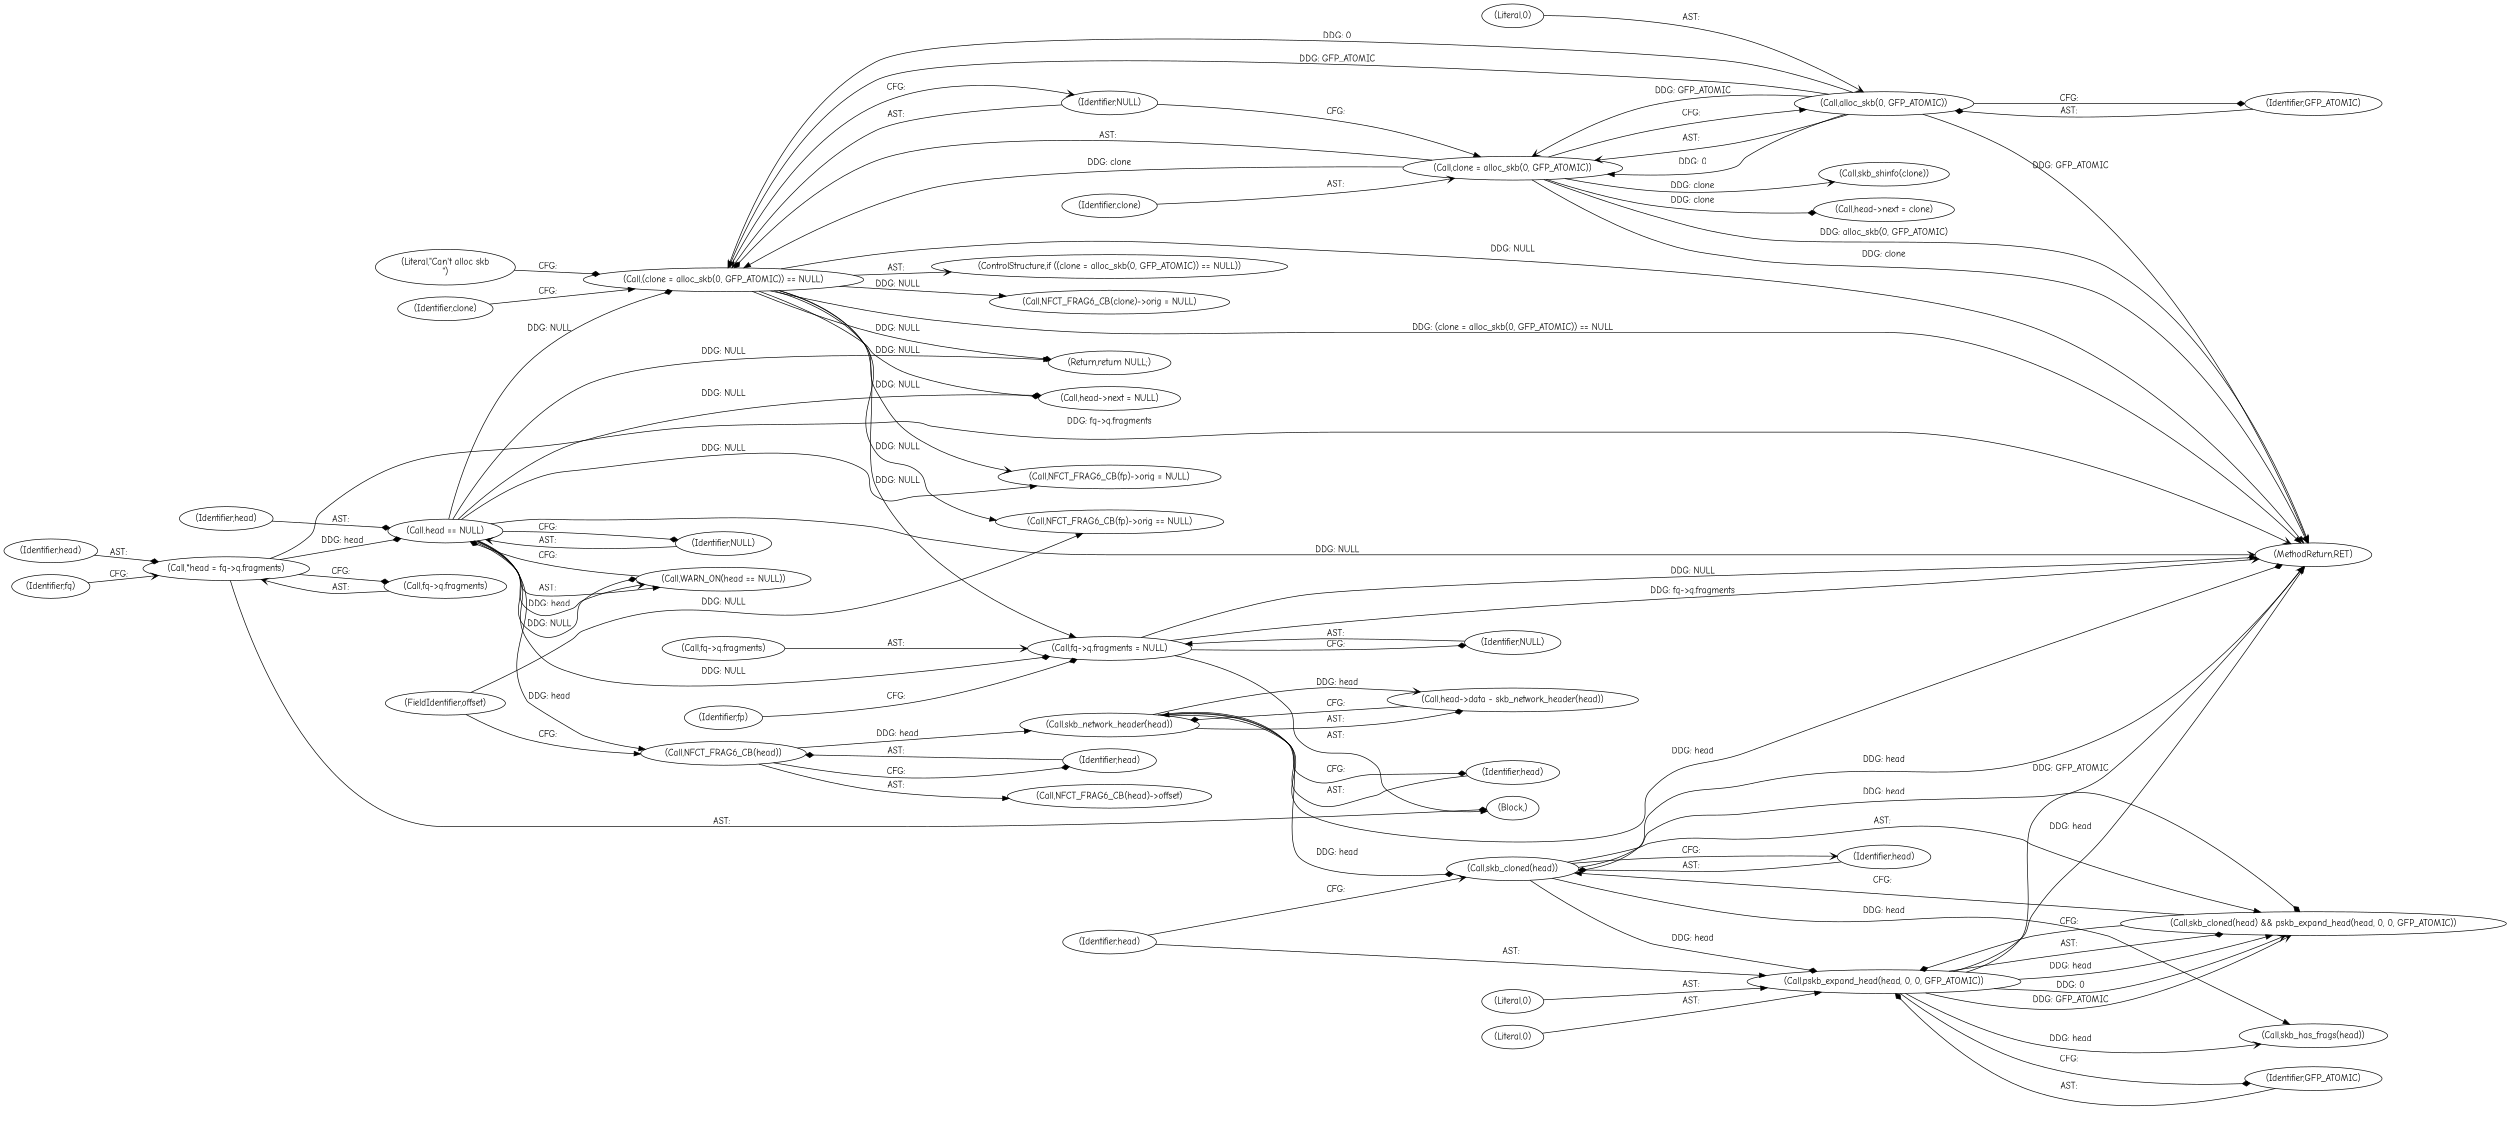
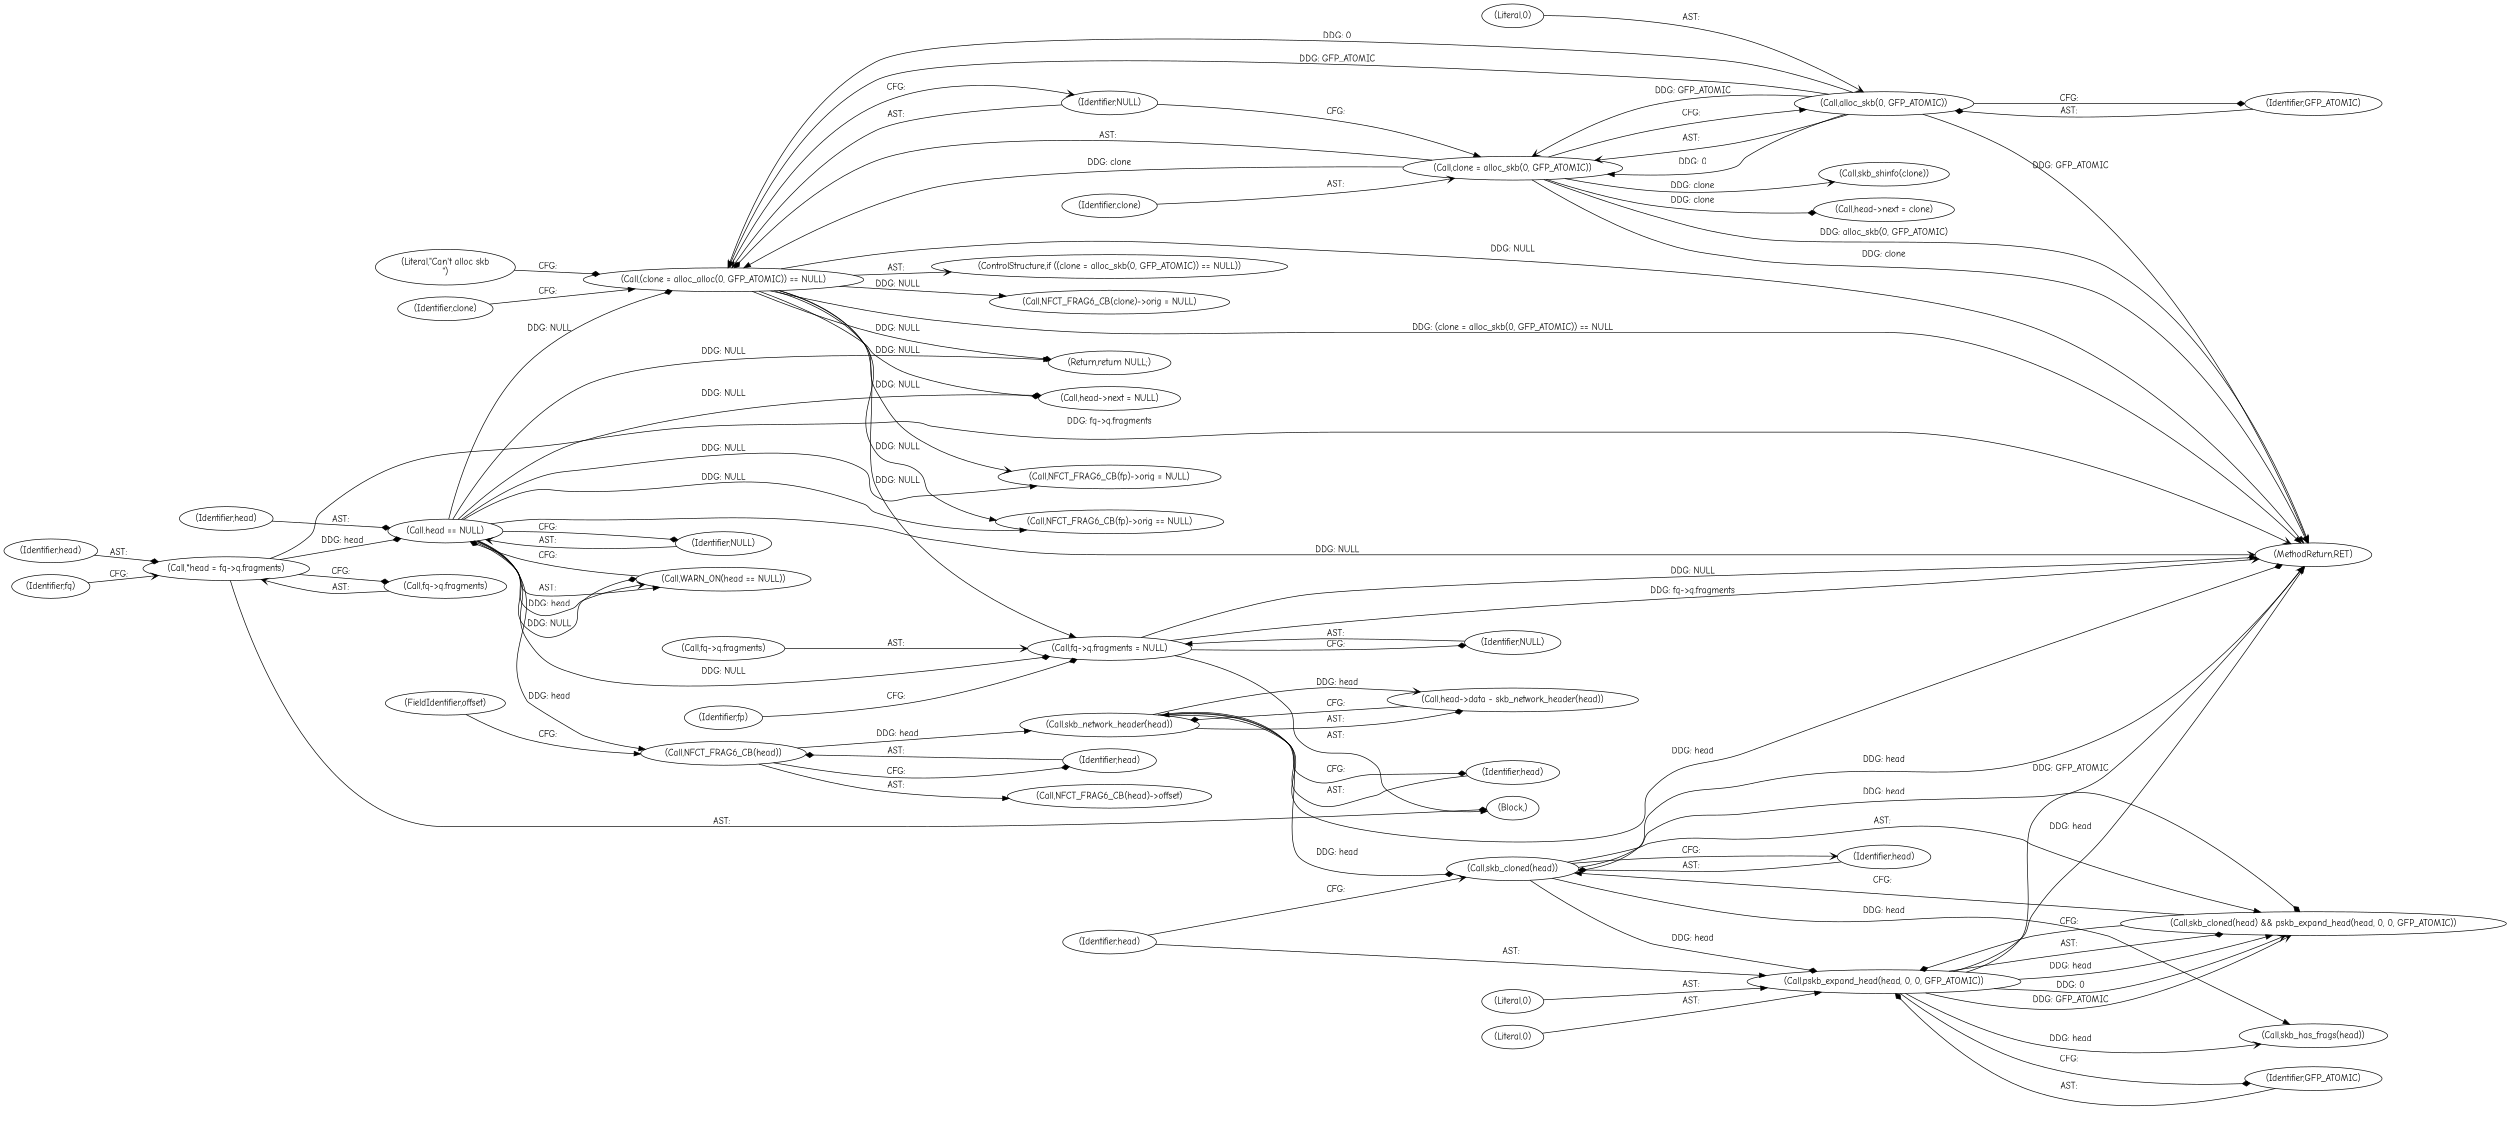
  digraph {
    fontname="Comic Neue"
    rankdir=LR
    node [fontname="Comic Neue"]
    edge [arrowhead=diamond fontname="Comic Neue"]
    n1 [label="(Call,fq->q.fragments = NULL)"]
    n2 [label="(Block,)"]
    n3 [label="(Identifier,NULL)"]
    n4 [label="(MethodReturn,RET)"]
    n5 [label="(Call,head == NULL)"]
-   n6 [label="(Call,(clone = alloc_skb(0, GFP_ATOMIC)) == NULL)"]
+   n6 [label="(Call,(clone = alloc_alloc(0, GFP_ATOMIC)) == NULL)"]
    n7 [label="(Call,NFCT_FRAG6_CB(head))"]
    n8 [label="(Call,NFCT_FRAG6_CB(fp)->orig == NULL)"]
    n9 [label="(Call,NFCT_FRAG6_CB(fp)->orig = NULL)"]
    n10 [label="(Call,WARN_ON(head == NULL))"]
    n11 [label="(Return,return NULL;)"]
    n12 [label="(Identifier,NULL)"]
    n13 [label="(Call,head->next = NULL)"]
    n14 [label="(ControlStructure,if ((clone = alloc_skb(0, GFP_ATOMIC)) == NULL))"]
    n15 [label="(Call,NFCT_FRAG6_CB(clone)->orig = NULL)"]
    n16 [label="(Identifier,NULL)"]
    n17 [label="(Call,skb_network_header(head))"]
    n18 [label="(Call,NFCT_FRAG6_CB(head)->offset)"]
    n19 [label="(Identifier,head)"]
    n20 [label="(Call,*head = fq->q.fragments)"]
    n21 [label="(Call,fq->q.fragments)"]
    n22 [label="(Call,clone = alloc_skb(0, GFP_ATOMIC))"]
    n23 [label="(Call,alloc_skb(0, GFP_ATOMIC))"]
    n24 [label="(Call,skb_shinfo(clone))"]
    n25 [label="(Call,head->next = clone)"]
    n26 [label="(Identifier,GFP_ATOMIC)"]
    n27 [label="(Call,pskb_expand_head(head, 0, 0, GFP_ATOMIC))"]
    n28 [label="(Call,skb_has_frags(head))"]
    n29 [label="(Identifier,GFP_ATOMIC)"]
    n30 [label="(Call,skb_cloned(head) && pskb_expand_head(head, 0, 0, GFP_ATOMIC))"]
    n31 [label="(Call,skb_cloned(head))"]
    n32 [label="(Identifier,head)"]
    n33 [label="(Identifier,head)"]
    n34 [label="(Call,head->data - skb_network_header(head))"]
    n35 [label="(Identifier,head)"]
    n36 [label="(Literal,\"Can't alloc skb\n\")"]
    n37 [label="(Identifier,fp)"]
    n38 [label="(Literal,0)"]
    n39 [label="(Call,fq->q.fragments)"]
    n40 [label="(Identifier,clone)"]
    n41 [label="(Literal,0)"]
    n42 [label="(Identifier,clone)"]
    n43 [label="(FieldIdentifier,offset)"]
    n44 [label="(Identifier,head)"]
    n45 [label="(Identifier,head)"]
    n46 [label="(Literal,0)"]
    n47 [label="(Identifier,fq)"]
    n1 -> n2 [arrowhead=normal label="AST: "]
    n1 -> n3 [label="CFG: "]
    n1 -> n4 [arrowhead=normal label="DDG: NULL"]
    n1 -> n4 [arrowhead=vee label="DDG: fq->q.fragments"]
    n3 -> n1 [arrowhead=normal label="AST: "]
    n5 -> n1 [label="DDG: NULL"]
    n5 -> n4 [arrowhead=vee label="DDG: NULL"]
    n5 -> n6 [label="DDG: NULL"]
    n5 -> n7 [arrowhead=normal label="DDG: head"]
-   n43 -> n8 [arrowhead=normal label="DDG: NULL"]
+   n5 -> n8 [arrowhead=normal label="DDG: NULL"]
    n5 -> n9 [arrowhead=normal label="DDG: NULL"]
    n5 -> n10 [arrowhead=normal label="AST: "]
    n5 -> n10 [arrowhead=vee label="DDG: head"]
    n5 -> n10 [label="DDG: NULL"]
    n5 -> n11 [arrowhead=normal label="DDG: NULL"]
    n5 -> n12 [label="CFG: "]
    n5 -> n13 [label="DDG: NULL"]
    n6 -> n1 [arrowhead=normal label="DDG: NULL"]
    n6 -> n4 [arrowhead=normal label="DDG: (clone = alloc_skb(0, GFP_ATOMIC)) == NULL"]
    n6 -> n4 [arrowhead=normal label="DDG: NULL"]
    n6 -> n8 [arrowhead=normal label="DDG: NULL"]
    n6 -> n9 [arrowhead=vee label="DDG: NULL"]
    n6 -> n11 [label="DDG: NULL"]
    n6 -> n13 [label="DDG: NULL"]
    n6 -> n14 [arrowhead=vee label="AST: "]
    n6 -> n15 [arrowhead=normal label="DDG: NULL"]
    n6 -> n16 [arrowhead=vee label="CFG: "]
    n7 -> n17 [arrowhead=normal label="DDG: head"]
    n7 -> n18 [arrowhead=normal label="AST: "]
    n7 -> n19 [label="CFG: "]
    n10 -> n5 [label="CFG: "]
    n12 -> n5 [arrowhead=vee label="AST: "]
    n16 -> n6 [arrowhead=vee label="AST: "]
    n16 -> n22 [arrowhead=normal label="CFG: "]
    n17 -> n4 [label="DDG: head"]
    n17 -> n31 [label="DDG: head"]
    n17 -> n33 [label="CFG: "]
    n17 -> n34 [label="AST: "]
    n17 -> n34 [arrowhead=vee label="DDG: head"]
    n19 -> n7 [label="AST: "]
    n20 -> n2 [label="AST: "]
    n20 -> n4 [arrowhead=vee label="DDG: fq->q.fragments"]
    n20 -> n5 [label="DDG: head"]
    n20 -> n21 [label="CFG: "]
    n21 -> n20 [arrowhead=vee label="AST: "]
    n22 -> n4 [arrowhead=normal label="DDG: alloc_skb(0, GFP_ATOMIC)"]
    n22 -> n4 [arrowhead=vee label="DDG: clone"]
    n22 -> n6 [label="AST: "]
    n22 -> n6 [arrowhead=normal label="DDG: clone"]
    n22 -> n23 [arrowhead=normal label="CFG: "]
    n22 -> n24 [arrowhead=vee label="DDG: clone"]
    n22 -> n25 [label="DDG: clone"]
    n23 -> n4 [arrowhead=vee label="DDG: GFP_ATOMIC"]
    n23 -> n6 [arrowhead=normal label="DDG: 0"]
    n23 -> n6 [arrowhead=vee label="DDG: GFP_ATOMIC"]
    n23 -> n22 [arrowhead=vee label="AST: "]
    n23 -> n22 [arrowhead=normal label="DDG: 0"]
    n23 -> n22 [arrowhead=vee label="DDG: GFP_ATOMIC"]
    n23 -> n26 [label="CFG: "]
    n26 -> n23 [label="AST: "]
    n27 -> n4 [arrowhead=normal label="DDG: head"]
    n27 -> n4 [arrowhead=vee label="DDG: GFP_ATOMIC"]
    n27 -> n28 [arrowhead=vee label="DDG: head"]
    n27 -> n29 [label="CFG: "]
    n27 -> n30 [label="AST: "]
    n27 -> n30 [arrowhead=normal label="DDG: head"]
    n27 -> n30 [arrowhead=vee label="DDG: 0"]
    n27 -> n30 [arrowhead=vee label="DDG: GFP_ATOMIC"]
    n29 -> n27 [label="AST: "]
    n30 -> n27 [label="CFG: "]
    n30 -> n31 [arrowhead=normal label="CFG: "]
    n31 -> n4 [arrowhead=normal label="DDG: head"]
    n31 -> n27 [label="DDG: head"]
    n31 -> n28 [arrowhead=normal label="DDG: head"]
    n31 -> n30 [arrowhead=normal label="AST: "]
    n31 -> n30 [label="DDG: head"]
    n31 -> n32 [arrowhead=vee label="CFG: "]
    n32 -> n31 [label="AST: "]
    n33 -> n17 [arrowhead=normal label="AST: "]
    n34 -> n17 [label="CFG: "]
    n35 -> n5 [label="AST: "]
    n36 -> n6 [label="CFG: "]
    n37 -> n1 [label="CFG: "]
    n38 -> n23 [arrowhead=vee label="AST: "]
    n39 -> n1 [arrowhead=vee label="AST: "]
    n40 -> n22 [arrowhead=vee label="AST: "]
    n41 -> n27 [arrowhead=normal label="AST: "]
    n42 -> n6 [arrowhead=normal label="CFG: "]
    n43 -> n7 [arrowhead=normal label="CFG: "]
    n44 -> n27 [arrowhead=normal label="AST: "]
    n44 -> n31 [arrowhead=vee label="CFG: "]
    n45 -> n20 [label="AST: "]
    n46 -> n27 [arrowhead=normal label="AST: "]
    n47 -> n20 [arrowhead=vee label="CFG: "]
  }
